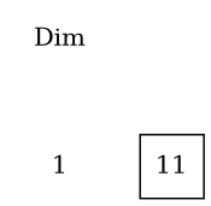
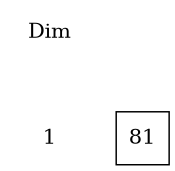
  digraph {
    node [color=white]
    n1 [label=1]
-   n2 [label=11 shape=square color=""]
+   n2 [label=81 shape=square color=""]
    n3 [label=Dim]
    subgraph sub_1 {
      rank=same
      n1
      n2
    }
    n3 -> n1 [arrowhead=none color=white]
  }
